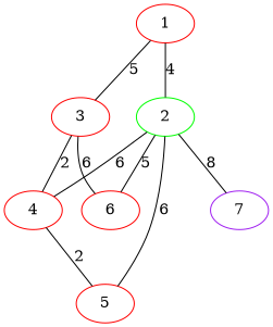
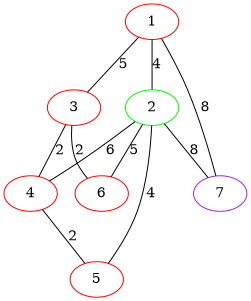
  graph {
    node [color=red weight=1]
    1
    3
    2 [color=green weight=2]
    7 [color=purple weight=4]
    4
    6
    5
    1 -- 3 [label=5]
    1 -- 2 [label=4]
+   1 -- 7 [label=8]
    3 -- 4 [label=2]
-   3 -- 6 [label=6]
+   3 -- 6 [label=2]
    2 -- 7 [label=8]
    2 -- 4 [label=6]
    2 -- 6 [label=5]
-   2 -- 5 [label=6]
+   2 -- 5 [label=4]
    4 -- 5 [label=2]
  }
